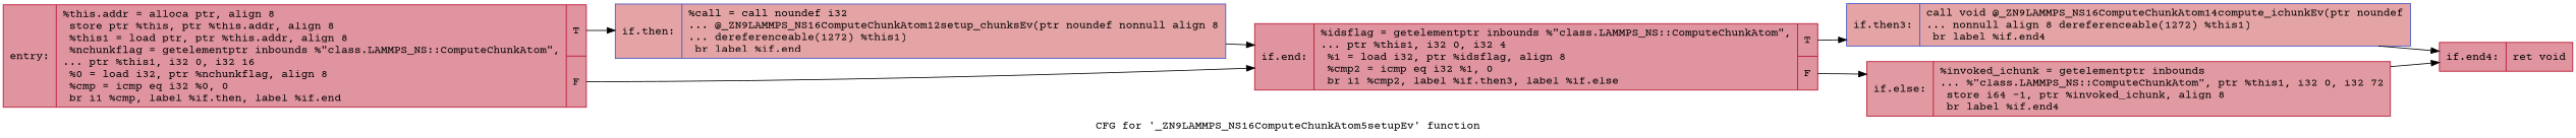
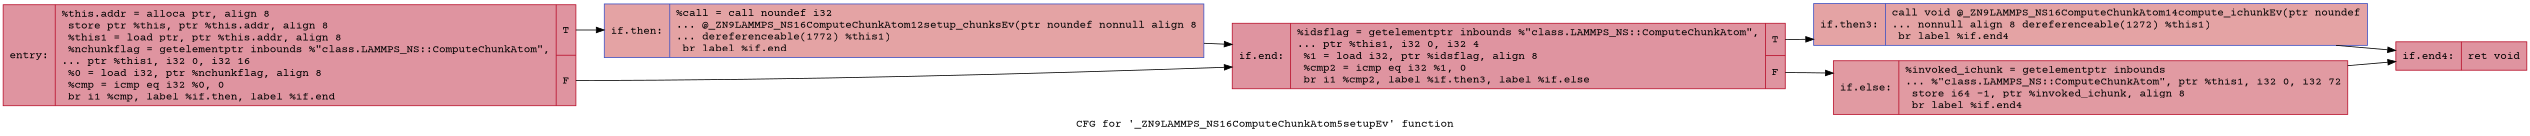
  digraph {
    label="CFG for '_ZN9LAMMPS_NS16ComputeChunkAtom5setupEv' function"
    rankdir=LR
    fontname="Courier Prime"
    node [color="#b70d28ff" fillcolor="#b70d2870" fontname="Courier Prime" shape=record style=filled]
    edge [fontname="Courier Prime"]
    n1 [label="{entry:\l|  %this.addr = alloca ptr, align 8\l  store ptr %this, ptr %this.addr, align 8\l  %this1 = load ptr, ptr %this.addr, align 8\l  %nchunkflag = getelementptr inbounds %\"class.LAMMPS_NS::ComputeChunkAtom\",\l... ptr %this1, i32 0, i32 16\l  %0 = load i32, ptr %nchunkflag, align 8\l  %cmp = icmp eq i32 %0, 0\l  br i1 %cmp, label %if.then, label %if.end\l|{<s0>T|<s1>F}}"]
-   n2 [color="#3d50c3ff" fillcolor="#c32e3170" label="{if.then:\l|  %call = call noundef i32\l... @_ZN9LAMMPS_NS16ComputeChunkAtom12setup_chunksEv(ptr noundef nonnull align 8\l... dereferenceable(1272) %this1)\l  br label %if.end\l}"]
+   n2 [color="#3d50c3ff" fillcolor="#c32e3170" label="{if.then:\l|  %call = call noundef i32\l... @_ZN9LAMMPS_NS16ComputeChunkAtom12setup_chunksEv(ptr noundef nonnull align 8\l... dereferenceable(1772) %this1)\l  br label %if.end\l}"]
    n3 [label="{if.end:\l|  %idsflag = getelementptr inbounds %\"class.LAMMPS_NS::ComputeChunkAtom\",\l... ptr %this1, i32 0, i32 4\l  %1 = load i32, ptr %idsflag, align 8\l  %cmp2 = icmp eq i32 %1, 0\l  br i1 %cmp2, label %if.then3, label %if.else\l|{<s0>T|<s1>F}}"]
    n4 [color="#3d50c3ff" fillcolor="#c32e3170" label="{if.then3:\l|  call void @_ZN9LAMMPS_NS16ComputeChunkAtom14compute_ichunkEv(ptr noundef\l... nonnull align 8 dereferenceable(1272) %this1)\l  br label %if.end4\l}"]
    n5 [fillcolor="#bb1b2c70" label="{if.else:\l|  %invoked_ichunk = getelementptr inbounds\l... %\"class.LAMMPS_NS::ComputeChunkAtom\", ptr %this1, i32 0, i32 72\l  store i64 -1, ptr %invoked_ichunk, align 8\l  br label %if.end4\l}"]
    n6 [label="{if.end4:\l|  ret void\l}"]
    n1 -> n2 [tailport=s0]
    n1 -> n3 [tailport=s1]
    n2 -> n3
    n3 -> n4 [tailport=s0]
    n3 -> n5 [tailport=s1]
    n4 -> n6
    n5 -> n6
  }
